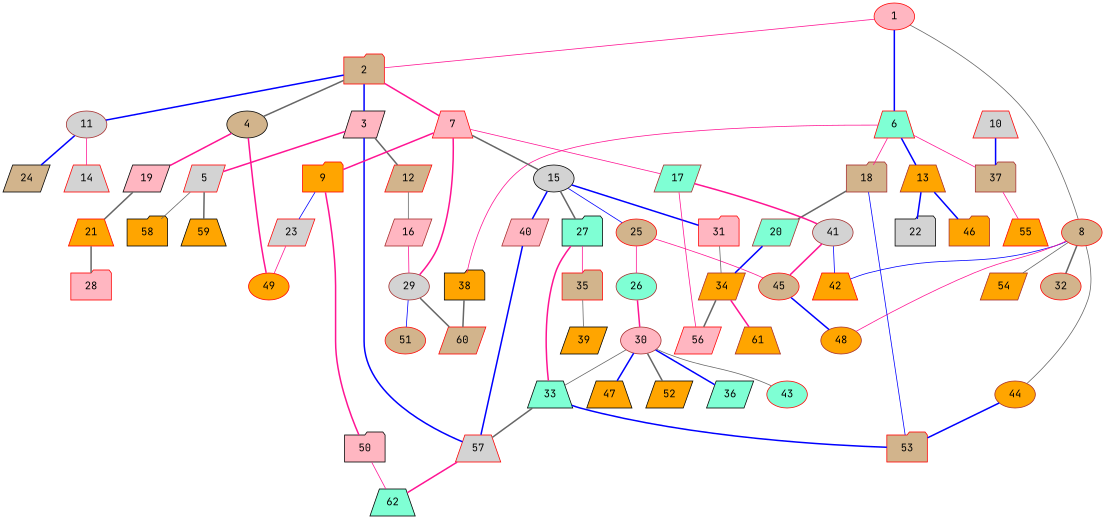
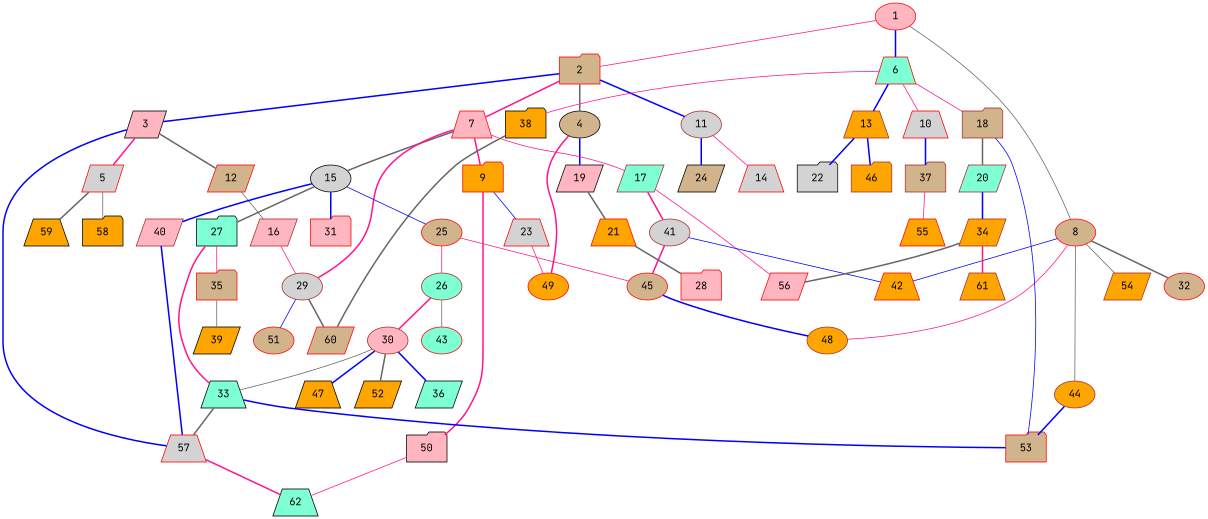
  graph {
    fontname="JetBrains Mono"
    node [color=red fillcolor=orange fontname="JetBrains Mono" shape=ellipse style=filled]
    edge [color=deeppink fontname="JetBrains Mono" style=bold weight=1.0]
    1 [fillcolor=lightpink]
    2 [fillcolor=tan shape=folder]
    6 [fillcolor=aquamarine shape=trapezium]
    8 [fillcolor=tan]
    3 [color=black fillcolor=lightpink shape=parallelogram]
    4 [color=black fillcolor=tan]
    7 [fillcolor=lightpink shape=trapezium]
    11 [color=brown fillcolor=lightgrey]
    10 [fillcolor=lightgrey shape=trapezium]
    13 [color=brown shape=trapezium]
    18 [color=brown fillcolor=tan shape=folder]
    38 [color=black shape=folder]
    32 [fillcolor=tan]
    42 [shape=trapezium]
    44 [color=brown]
    48 [color=brown]
    54 [color=brown shape=parallelogram]
    5 [fillcolor=lightgrey shape=parallelogram]
    12 [fillcolor=tan shape=parallelogram]
    57 [fillcolor=lightgrey shape=trapezium]
    19 [color=black fillcolor=lightpink shape=parallelogram]
    49
    9 [shape=folder]
    15 [color=black fillcolor=lightgrey]
    17 [color=brown fillcolor=aquamarine shape=parallelogram]
    29 [color=brown fillcolor=lightgrey]
    14 [fillcolor=lightgrey shape=trapezium]
    24 [color=black fillcolor=tan shape=parallelogram]
    58 [color=black shape=folder]
    59 [color=black shape=trapezium]
    16 [color=brown fillcolor=lightpink shape=parallelogram]
    62 [color=black fillcolor=aquamarine shape=trapezium]
    21 [shape=trapezium]
    37 [color=brown fillcolor=tan shape=folder]
    22 [color=black fillcolor=lightgrey shape=folder]
    46 [color=brown shape=folder]
    20 [color=brown fillcolor=aquamarine shape=parallelogram]
    53 [fillcolor=tan shape=folder]
    60 [fillcolor=tan shape=parallelogram]
-   23 [fillcolor=lightgrey shape=parallelogram]
+   23 [fillcolor=lightgrey shape=trapezium]
    50 [color=black fillcolor=lightpink shape=folder]
    25 [fillcolor=tan]
    27 [color=black fillcolor=aquamarine shape=folder]
    31 [fillcolor=lightpink shape=folder]
    40 [color=brown fillcolor=lightpink shape=parallelogram]
    41 [color=brown fillcolor=lightgrey]
    56 [fillcolor=lightpink shape=parallelogram]
    51 [fillcolor=tan]
    55 [shape=trapezium]
    26 [color=brown fillcolor=aquamarine]
    45 [fillcolor=tan]
    33 [color=black fillcolor=aquamarine shape=trapezium]
    35 [fillcolor=tan shape=folder]
    34 [color=brown shape=parallelogram]
    28 [fillcolor=lightpink shape=folder]
    61 [color=brown shape=trapezium]
    30 [color=brown fillcolor=lightpink]
    36 [color=black fillcolor=aquamarine shape=parallelogram]
    43 [fillcolor=aquamarine]
    47 [color=black shape=trapezium]
    52 [color=black shape=parallelogram]
    39 [color=black shape=parallelogram]
    1 -- 2 [style=solid]
    1 -- 6 [color=blue]
    1 -- 8 [color=gray40 style=solid]
    2 -- 3 [color=blue]
    2 -- 4 [color=gray40]
    2 -- 7
    2 -- 11 [color=blue]
-   6 -- 37 [style=solid]
+   6 -- 10 [style=solid]
    6 -- 13 [color=blue]
    6 -- 18 [style=solid]
    6 -- 38 [style=solid]
    8 -- 32 [color=gray40]
    8 -- 42 [color=blue style=solid]
    8 -- 44 [color=gray40 style=solid]
    8 -- 48 [style=solid]
    8 -- 54 [color=gray40 style=solid]
    3 -- 5
    3 -- 12 [color=gray40]
    3 -- 57 [color=blue]
-   4 -- 19
+   4 -- 19 [color=blue]
    4 -- 49
    7 -- 9
    7 -- 15 [color=gray40]
    7 -- 17 [style=solid]
    7 -- 29
    11 -- 14 [style=solid]
    11 -- 24 [color=blue]
    10 -- 37 [color=blue]
    13 -- 22 [color=blue]
    13 -- 46 [color=blue]
    18 -- 20 [color=gray40]
    18 -- 53 [color=blue style=solid]
    38 -- 60 [color=gray40]
    44 -- 53 [color=blue]
    5 -- 58 [color=gray40 style=solid]
    5 -- 59 [color=gray40]
    12 -- 16 [color=gray40 style=solid]
    57 -- 62
    19 -- 21 [color=gray40]
    9 -- 23 [color=blue style=solid]
    9 -- 50
    15 -- 25 [color=blue style=solid]
    15 -- 27 [color=gray40]
    15 -- 31 [color=blue]
    15 -- 40 [color=blue weight=2.0]
    17 -- 41
    17 -- 56 [style=solid]
    29 -- 60 [color=gray40]
    29 -- 51 [color=blue style=solid]
    16 -- 29 [style=solid]
    21 -- 28 [color=gray40]
    37 -- 55 [style=solid]
    20 -- 34 [color=blue]
    23 -- 49 [style=solid]
    50 -- 62 [style=solid]
    25 -- 26 [style=solid]
    25 -- 45 [style=solid]
    27 -- 33
    27 -- 35 [style=solid]
-   31 -- 34 [color=gray40 style=solid]
    40 -- 57 [color=blue]
    41 -- 42 [color=blue style=solid]
    41 -- 45
    26 -- 30
    45 -- 48 [color=blue]
    33 -- 57 [color=gray40]
    33 -- 53 [color=blue]
    35 -- 39 [color=gray40 style=solid]
    34 -- 56 [color=gray40]
    34 -- 61
    30 -- 33 [color=gray40 style=solid]
    30 -- 36 [color=blue]
-   30 -- 43 [color=gray40 style=solid]
+   26 -- 43 [color=gray40 style=solid]
    30 -- 47 [color=blue]
    30 -- 52 [color=gray40]
  }
